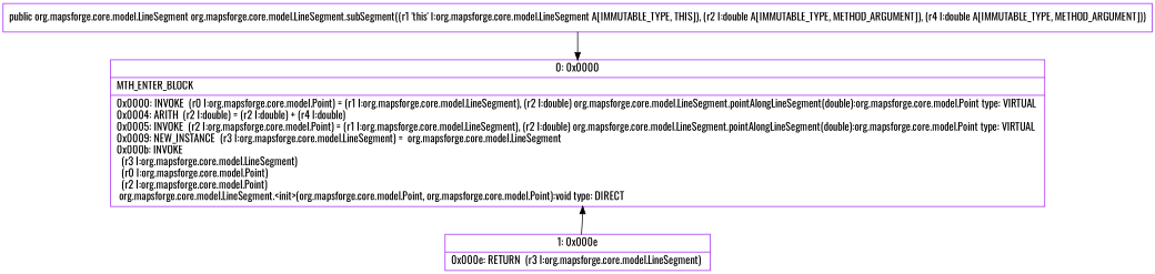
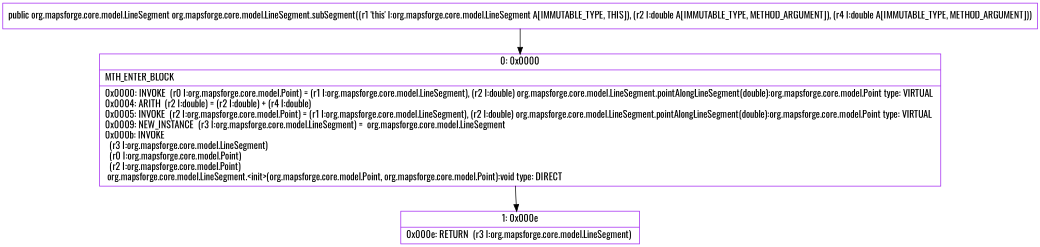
  digraph {
    fontname=Oswald
    node [shape=record color=purple fontname=Oswald]
    edge [fontname=Oswald]
    n1 [label="{0\:\ 0x0000|MTH_ENTER_BLOCK\l|0x0000: INVOKE  (r0 I:org.mapsforge.core.model.Point) = (r1 I:org.mapsforge.core.model.LineSegment), (r2 I:double) org.mapsforge.core.model.LineSegment.pointAlongLineSegment(double):org.mapsforge.core.model.Point type: VIRTUAL \l0x0004: ARITH  (r2 I:double) = (r2 I:double) + (r4 I:double) \l0x0005: INVOKE  (r2 I:org.mapsforge.core.model.Point) = (r1 I:org.mapsforge.core.model.LineSegment), (r2 I:double) org.mapsforge.core.model.LineSegment.pointAlongLineSegment(double):org.mapsforge.core.model.Point type: VIRTUAL \l0x0009: NEW_INSTANCE  (r3 I:org.mapsforge.core.model.LineSegment) =  org.mapsforge.core.model.LineSegment \l0x000b: INVOKE  \l  (r3 I:org.mapsforge.core.model.LineSegment)\l  (r0 I:org.mapsforge.core.model.Point)\l  (r2 I:org.mapsforge.core.model.Point)\l org.mapsforge.core.model.LineSegment.\<init\>(org.mapsforge.core.model.Point, org.mapsforge.core.model.Point):void type: DIRECT \l}"]
    n2 [label="{1\:\ 0x000e|0x000e: RETURN  (r3 I:org.mapsforge.core.model.LineSegment) \l}"]
    n3 [label="{public org.mapsforge.core.model.LineSegment org.mapsforge.core.model.LineSegment.subSegment((r1 'this' I:org.mapsforge.core.model.LineSegment A[IMMUTABLE_TYPE, THIS]), (r2 I:double A[IMMUTABLE_TYPE, METHOD_ARGUMENT]), (r4 I:double A[IMMUTABLE_TYPE, METHOD_ARGUMENT])) }"]
-   n2 -> n1
+   n1 -> n2
    n3 -> n1
  }
